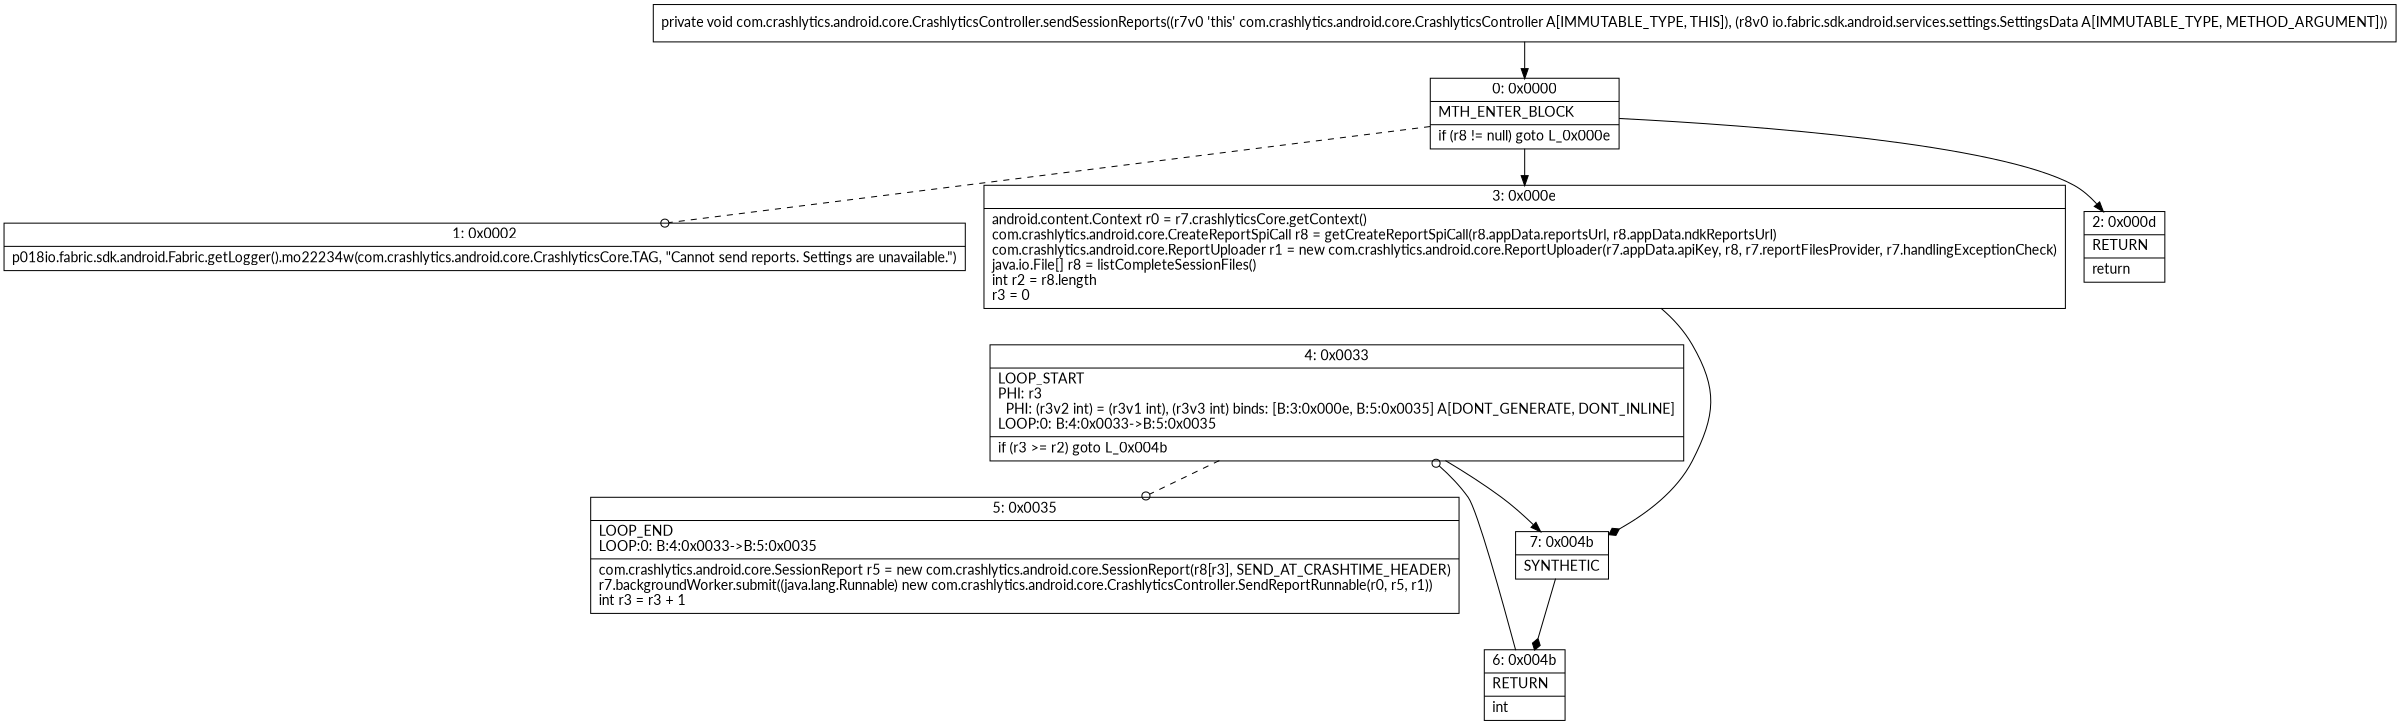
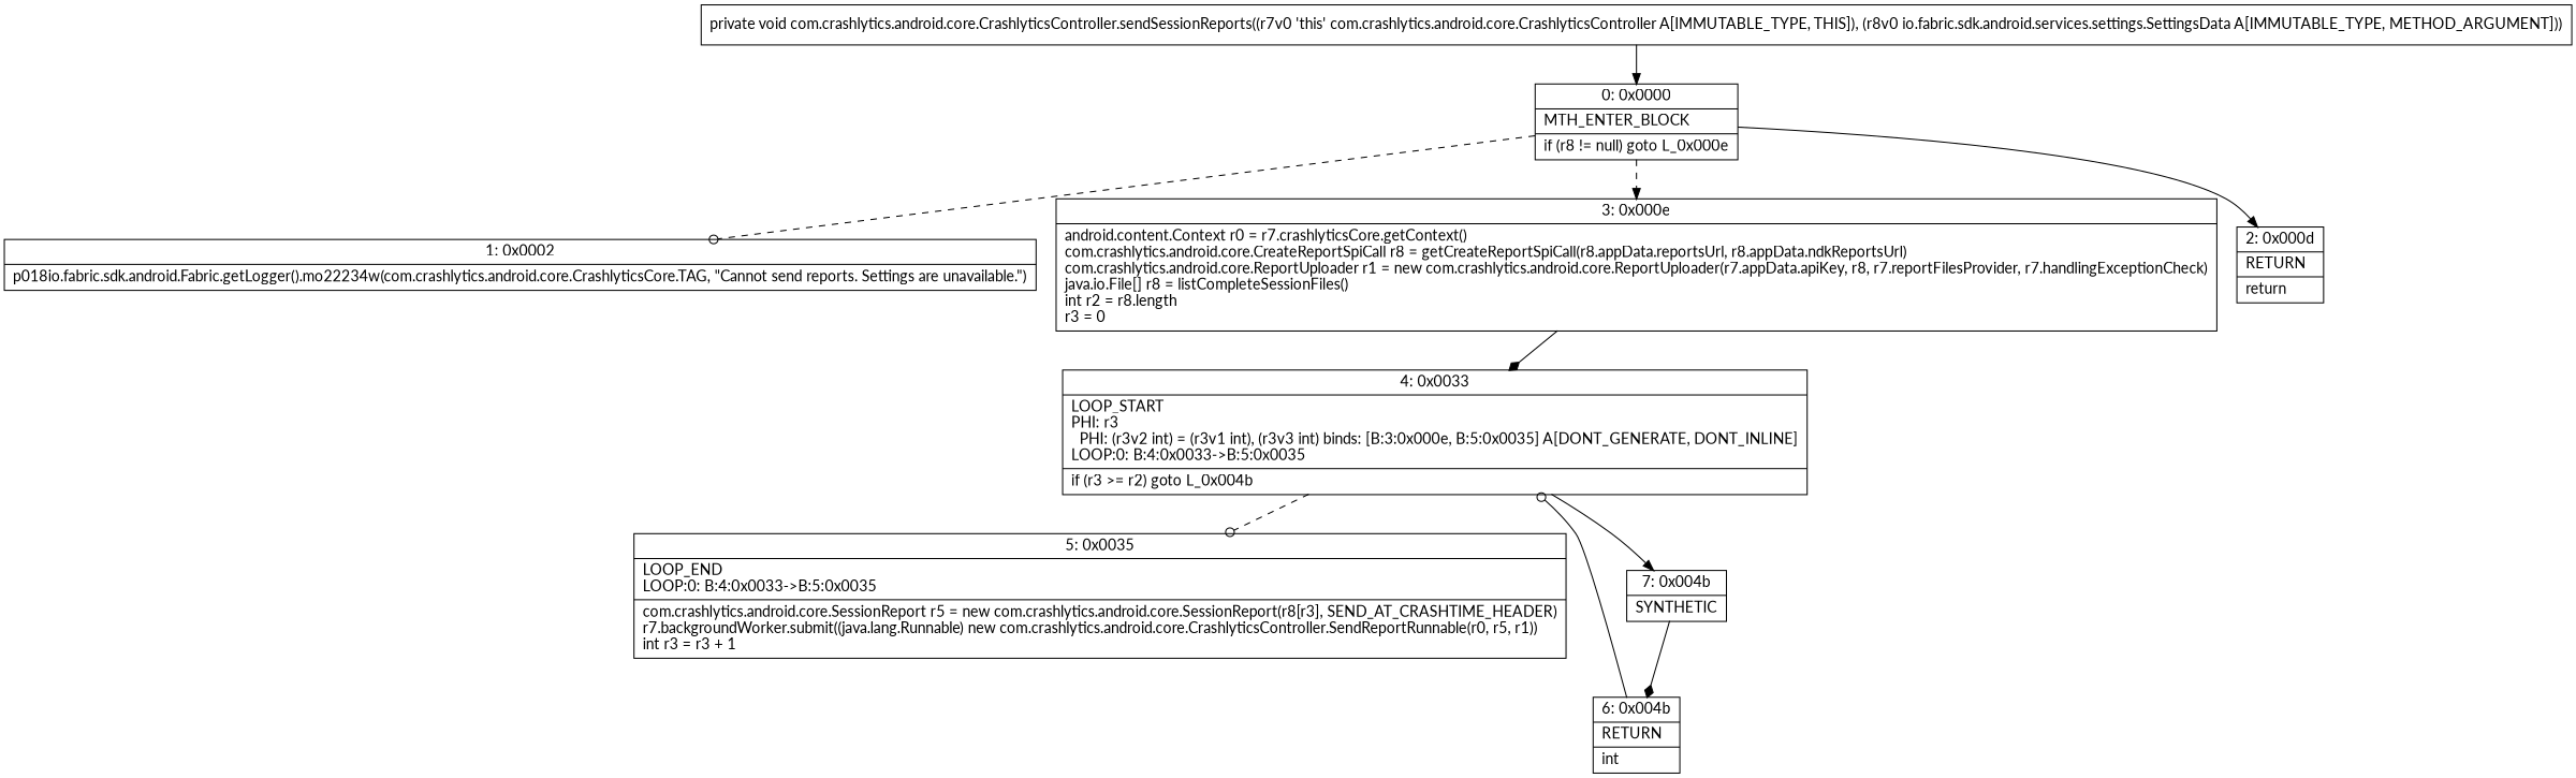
  digraph {
    fontname=Lato
    node [fontname=Lato shape=record]
    edge [arrowhead=normal fontname=Lato]
    n1 [label="{0\:\ 0x0000|MTH_ENTER_BLOCK\l|if (r8 != null) goto L_0x000e\l}"]
    n2 [label="{1\:\ 0x0002|p018io.fabric.sdk.android.Fabric.getLogger().mo22234w(com.crashlytics.android.core.CrashlyticsCore.TAG, \"Cannot send reports. Settings are unavailable.\")\l}"]
    n3 [label="{3\:\ 0x000e|android.content.Context r0 = r7.crashlyticsCore.getContext()\lcom.crashlytics.android.core.CreateReportSpiCall r8 = getCreateReportSpiCall(r8.appData.reportsUrl, r8.appData.ndkReportsUrl)\lcom.crashlytics.android.core.ReportUploader r1 = new com.crashlytics.android.core.ReportUploader(r7.appData.apiKey, r8, r7.reportFilesProvider, r7.handlingExceptionCheck)\ljava.io.File[] r8 = listCompleteSessionFiles()\lint r2 = r8.length\lr3 = 0\l}"]
    n4 [label="{2\:\ 0x000d|RETURN\l|return\l}"]
    n5 [label="{4\:\ 0x0033|LOOP_START\lPHI: r3 \l  PHI: (r3v2 int) = (r3v1 int), (r3v3 int) binds: [B:3:0x000e, B:5:0x0035] A[DONT_GENERATE, DONT_INLINE]\lLOOP:0: B:4:0x0033\-\>B:5:0x0035\l|if (r3 \>= r2) goto L_0x004b\l}"]
    n6 [label="{5\:\ 0x0035|LOOP_END\lLOOP:0: B:4:0x0033\-\>B:5:0x0035\l|com.crashlytics.android.core.SessionReport r5 = new com.crashlytics.android.core.SessionReport(r8[r3], SEND_AT_CRASHTIME_HEADER)\lr7.backgroundWorker.submit((java.lang.Runnable) new com.crashlytics.android.core.CrashlyticsController.SendReportRunnable(r0, r5, r1))\lint r3 = r3 + 1\l}"]
    n7 [label="{7\:\ 0x004b|SYNTHETIC\l}"]
    n8 [label="{6\:\ 0x004b|RETURN\l|int\l}"]
    n9 [label="{private void com.crashlytics.android.core.CrashlyticsController.sendSessionReports((r7v0 'this' com.crashlytics.android.core.CrashlyticsController A[IMMUTABLE_TYPE, THIS]), (r8v0 io.fabric.sdk.android.services.settings.SettingsData A[IMMUTABLE_TYPE, METHOD_ARGUMENT])) }"]
    n1 -> n2 [arrowhead=odot style=dashed]
-   n1 -> n3
+   n1 -> n3 [style=dashed]
    n1 -> n4
-   n3 -> n7 [arrowhead=diamond]
+   n3 -> n5 [arrowhead=diamond]
    n5 -> n6 [arrowhead=odot style=dashed]
    n5 -> n7
    n7 -> n8 [arrowhead=diamond]
    n8 -> n5 [arrowhead=odot]
    n9 -> n1
  }
